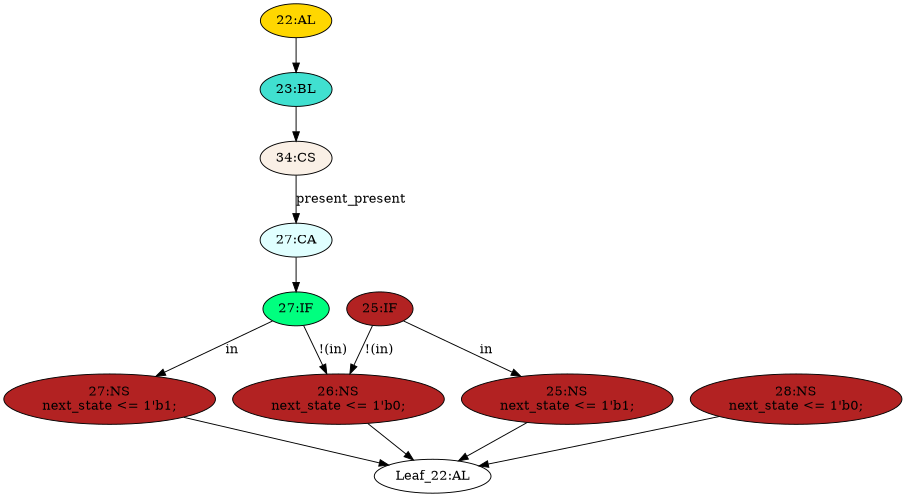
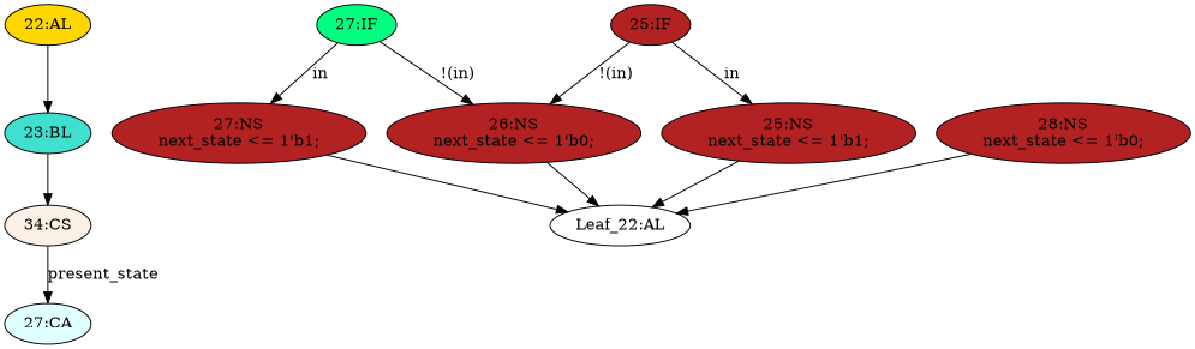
  strict digraph {
    node [fillcolor=firebrick statements="[]" style=filled typ=NonblockingSubstitution]
    edge [cond="[]" lineno=None]
    n1 [ast="<pyverilog.vparser.ast.Always object at 0x7f290fd61fd0>" clk_sens=False fillcolor=gold label="22:AL" sens="['present_state', 'in']" typ=Always use_var="['present_state', 'in']"]
    n2 [ast="<pyverilog.vparser.ast.Block object at 0x7f290fd4b1d0>" fillcolor=turquoise label="23:BL" typ=Block]
    n3 [ast="<pyverilog.vparser.ast.CaseStatement object at 0x7f290fd4b210>" fillcolor=linen label="34:CS" typ=CaseStatement]
    n4 [ast="<pyverilog.vparser.ast.Case object at 0x7f290fd4b710>" fillcolor=lightcyan label="27:CA" typ=Case]
    n5 [ast="<pyverilog.vparser.ast.IfStatement object at 0x7f290fd4b790>" fillcolor=springgreen label="27:IF" typ=IfStatement]
    n6 [ast="<pyverilog.vparser.ast.NonblockingSubstitution object at 0x7f290fd4b910>" label="27:NS\nnext_state <= 1'b1;" statements="[<pyverilog.vparser.ast.NonblockingSubstitution object at 0x7f290fd4b910>]"]
    n7 [ast="<pyverilog.vparser.ast.NonblockingSubstitution object at 0x7f290fd4b3d0>" label="26:NS\nnext_state <= 1'b0;" statements="[<pyverilog.vparser.ast.NonblockingSubstitution object at 0x7f290fd4b3d0>]"]
    n8 [ast="<pyverilog.vparser.ast.NonblockingSubstitution object at 0x7f290fd4b7d0>" label="28:NS\nnext_state <= 1'b0;" statements="[<pyverilog.vparser.ast.NonblockingSubstitution object at 0x7f290fd4b7d0>]"]
    n9 [def_var="['next_state']" label="Leaf_22:AL" fillcolor="" statements="" style="" typ=""]
    n10 [ast="<pyverilog.vparser.ast.IfStatement object at 0x7f290fd4b350>" label="25:IF" typ=IfStatement]
    n11 [ast="<pyverilog.vparser.ast.NonblockingSubstitution object at 0x7f290fd4b590>" label="25:NS\nnext_state <= 1'b1;" statements="[<pyverilog.vparser.ast.NonblockingSubstitution object at 0x7f290fd4b590>]"]
    n1 -> n2
    n2 -> n3
-   n3 -> n4 [cond="['present_state']" label=present_present lineno=24]
-   n4 -> n5
+   n3 -> n4 [cond="['present_state']" label=present_state lineno=24]
    n5 -> n6 [cond="['in']" label=in lineno=27]
    n5 -> n7 [cond="['in']" label="!(in)" lineno=27]
    n6 -> n9
    n7 -> n9
    n8 -> n9
    n10 -> n7 [cond="['in']" label="!(in)" lineno=25]
    n10 -> n11 [cond="['in']" label=in lineno=25]
    n11 -> n9
  }
